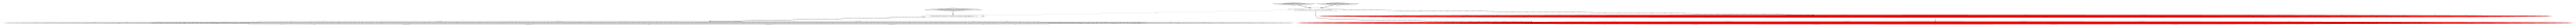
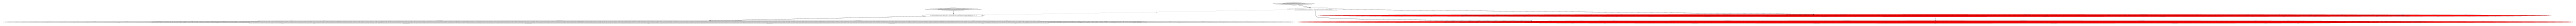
  digraph {
    fontname=Montserrat
    node [fillcolor=lightgray shape=ellipse style=filled fontname=Montserrat]
    edge [style=bold fontname=Montserrat]
    n1 [fillcolor=white label="final DatabaseMetaData metaData = client.getMetaData()@@@3@@@['1', '1', '0']"]
    n2 [fillcolor=red label="Assert.assertEquals(ImmutableList.of(row(Pair.of(\"TABLE_SCHEM\",\"druid\"),Pair.of(\"TABLE_NAME\",\"foo\"),Pair.of(\"COLUMN_NAME\",\"__time\"),Pair.of(\"DATA_TYPE\",Types.TIMESTAMP),Pair.of(\"TYPE_NAME\",\"TIMESTAMP\"),Pair.of(\"IS_NULLABLE\",\"NO\")),row(Pair.of(\"TABLE_SCHEM\",\"druid\"),Pair.of(\"TABLE_NAME\",\"foo\"),Pair.of(\"COLUMN_NAME\",\"cnt\"),Pair.of(\"DATA_TYPE\",Types.BIGINT),Pair.of(\"TYPE_NAME\",\"BIGINT\"),Pair.of(\"IS_NULLABLE\",nullNumeric? \"YES\": \"NO\")),row(Pair.of(\"TABLE_SCHEM\",\"druid\"),Pair.of(\"TABLE_NAME\",\"foo\"),Pair.of(\"COLUMN_NAME\",\"dim1\"),Pair.of(\"DATA_TYPE\",Types.VARCHAR),Pair.of(\"TYPE_NAME\",\"VARCHAR\"),Pair.of(\"IS_NULLABLE\",\"YES\")),row(Pair.of(\"TABLE_SCHEM\",\"druid\"),Pair.of(\"TABLE_NAME\",\"foo\"),Pair.of(\"COLUMN_NAME\",\"dim2\"),Pair.of(\"DATA_TYPE\",Types.VARCHAR),Pair.of(\"TYPE_NAME\",\"VARCHAR\"),Pair.of(\"IS_NULLABLE\",\"YES\")),row(Pair.of(\"TABLE_SCHEM\",\"druid\"),Pair.of(\"TABLE_NAME\",\"foo\"),Pair.of(\"COLUMN_NAME\",\"dim3\"),Pair.of(\"DATA_TYPE\",Types.VARCHAR),Pair.of(\"TYPE_NAME\",\"VARCHAR\"),Pair.of(\"IS_NULLABLE\",\"YES\")),row(Pair.of(\"TABLE_SCHEM\",\"druid\"),Pair.of(\"TABLE_NAME\",\"foo\"),Pair.of(\"COLUMN_NAME\",\"m1\"),Pair.of(\"DATA_TYPE\",Types.FLOAT),Pair.of(\"TYPE_NAME\",\"FLOAT\"),Pair.of(\"IS_NULLABLE\",nullNumeric? \"YES\": \"NO\")),row(Pair.of(\"TABLE_SCHEM\",\"druid\"),Pair.of(\"TABLE_NAME\",\"foo\"),Pair.of(\"COLUMN_NAME\",\"m2\"),Pair.of(\"DATA_TYPE\",Types.DOUBLE),Pair.of(\"TYPE_NAME\",\"DOUBLE\"),Pair.of(\"IS_NULLABLE\",nullNumeric? \"YES\": \"NO\")),row(Pair.of(\"TABLE_SCHEM\",\"druid\"),Pair.of(\"TABLE_NAME\",\"foo\"),Pair.of(\"COLUMN_NAME\",\"unique_dim1\"),Pair.of(\"DATA_TYPE\",Types.OTHER),Pair.of(\"TYPE_NAME\",\"OTHER\"),Pair.of(\"IS_NULLABLE\",\"YES\"))),getRows(metaData.getColumns(null,\"dr_id\",\"foo\",null),ImmutableSet.of(\"IS_NULLABLE\",\"TABLE_NAME\",\"TABLE_SCHEM\",\"COLUMN_NAME\",\"DATA_TYPE\",\"TYPE_NAME\")))@@@4@@@['0', '1', '0']"]
    n3 [fillcolor=red label="Assert.assertEquals(ImmutableList.of(row(Pair.of(\"TABLE_SCHEM\",\"druid\"),Pair.of(\"TABLE_NAME\",\"foo\"),Pair.of(\"COLUMN_NAME\",\"__time\"),Pair.of(\"DATA_TYPE\",Types.TIMESTAMP),Pair.of(\"TYPE_NAME\",\"TIMESTAMP\"),Pair.of(\"IS_NULLABLE\",\"NO\")),row(Pair.of(\"TABLE_SCHEM\",\"druid\"),Pair.of(\"TABLE_NAME\",\"foo\"),Pair.of(\"COLUMN_NAME\",\"cnt\"),Pair.of(\"DATA_TYPE\",Types.BIGINT),Pair.of(\"TYPE_NAME\",\"BIGINT\"),Pair.of(\"IS_NULLABLE\",\"NO\")),row(Pair.of(\"TABLE_SCHEM\",\"druid\"),Pair.of(\"TABLE_NAME\",\"foo\"),Pair.of(\"COLUMN_NAME\",\"dim1\"),Pair.of(\"DATA_TYPE\",Types.VARCHAR),Pair.of(\"TYPE_NAME\",\"VARCHAR\"),Pair.of(\"IS_NULLABLE\",\"YES\")),row(Pair.of(\"TABLE_SCHEM\",\"druid\"),Pair.of(\"TABLE_NAME\",\"foo\"),Pair.of(\"COLUMN_NAME\",\"dim2\"),Pair.of(\"DATA_TYPE\",Types.VARCHAR),Pair.of(\"TYPE_NAME\",\"VARCHAR\"),Pair.of(\"IS_NULLABLE\",\"YES\")),row(Pair.of(\"TABLE_SCHEM\",\"druid\"),Pair.of(\"TABLE_NAME\",\"foo\"),Pair.of(\"COLUMN_NAME\",\"dim3\"),Pair.of(\"DATA_TYPE\",Types.VARCHAR),Pair.of(\"TYPE_NAME\",\"VARCHAR\"),Pair.of(\"IS_NULLABLE\",\"YES\")),row(Pair.of(\"TABLE_SCHEM\",\"druid\"),Pair.of(\"TABLE_NAME\",\"foo\"),Pair.of(\"COLUMN_NAME\",\"m1\"),Pair.of(\"DATA_TYPE\",Types.FLOAT),Pair.of(\"TYPE_NAME\",\"FLOAT\"),Pair.of(\"IS_NULLABLE\",\"NO\")),row(Pair.of(\"TABLE_SCHEM\",\"druid\"),Pair.of(\"TABLE_NAME\",\"foo\"),Pair.of(\"COLUMN_NAME\",\"m2\"),Pair.of(\"DATA_TYPE\",Types.DOUBLE),Pair.of(\"TYPE_NAME\",\"DOUBLE\"),Pair.of(\"IS_NULLABLE\",\"NO\")),row(Pair.of(\"TABLE_SCHEM\",\"druid\"),Pair.of(\"TABLE_NAME\",\"foo\"),Pair.of(\"COLUMN_NAME\",\"unique_dim1\"),Pair.of(\"DATA_TYPE\",Types.OTHER),Pair.of(\"TYPE_NAME\",\"OTHER\"),Pair.of(\"IS_NULLABLE\",\"YES\"))),getRows(metaData.getColumns(null,\"dr_id\",\"foo\",null),ImmutableSet.of(\"IS_NULLABLE\",\"TABLE_NAME\",\"TABLE_SCHEM\",\"COLUMN_NAME\",\"DATA_TYPE\",\"TYPE_NAME\")))@@@4@@@['1', '0', '0']"]
    n4 [fillcolor=white label="final DatabaseMetaData metaData = superuserClient.getMetaData()@@@3@@@['0', '0', '1']"]
    n5 [label="testDatabaseMetaDataColumns['0', '1', '0']" shape=diamond]
-   n6 [label="testDatabaseMetaDataColumns['1', '0', '0']" shape=diamond]
    n7 [label="testDatabaseMetaDataColumnsWithSuperuser['0', '0', '1']" shape=diamond]
    n8 [label="Assert.assertEquals(ImmutableList.of(row(Pair.of(\"TABLE_SCHEM\",\"druid\"),Pair.of(\"TABLE_NAME\",CalciteTests.FORBIDDEN_DATASOURCE),Pair.of(\"COLUMN_NAME\",\"__time\"),Pair.of(\"DATA_TYPE\",Types.TIMESTAMP),Pair.of(\"TYPE_NAME\",\"TIMESTAMP\"),Pair.of(\"IS_NULLABLE\",\"NO\")),row(Pair.of(\"TABLE_SCHEM\",\"druid\"),Pair.of(\"TABLE_NAME\",CalciteTests.FORBIDDEN_DATASOURCE),Pair.of(\"COLUMN_NAME\",\"cnt\"),Pair.of(\"DATA_TYPE\",Types.BIGINT),Pair.of(\"TYPE_NAME\",\"BIGINT\"),Pair.of(\"IS_NULLABLE\",\"NO\")),row(Pair.of(\"TABLE_SCHEM\",\"druid\"),Pair.of(\"TABLE_NAME\",CalciteTests.FORBIDDEN_DATASOURCE),Pair.of(\"COLUMN_NAME\",\"dim1\"),Pair.of(\"DATA_TYPE\",Types.VARCHAR),Pair.of(\"TYPE_NAME\",\"VARCHAR\"),Pair.of(\"IS_NULLABLE\",\"YES\")),row(Pair.of(\"TABLE_SCHEM\",\"druid\"),Pair.of(\"TABLE_NAME\",CalciteTests.FORBIDDEN_DATASOURCE),Pair.of(\"COLUMN_NAME\",\"dim2\"),Pair.of(\"DATA_TYPE\",Types.VARCHAR),Pair.of(\"TYPE_NAME\",\"VARCHAR\"),Pair.of(\"IS_NULLABLE\",\"YES\")),row(Pair.of(\"TABLE_SCHEM\",\"druid\"),Pair.of(\"TABLE_NAME\",CalciteTests.FORBIDDEN_DATASOURCE),Pair.of(\"COLUMN_NAME\",\"m1\"),Pair.of(\"DATA_TYPE\",Types.FLOAT),Pair.of(\"TYPE_NAME\",\"FLOAT\"),Pair.of(\"IS_NULLABLE\",\"NO\")),row(Pair.of(\"TABLE_SCHEM\",\"druid\"),Pair.of(\"TABLE_NAME\",CalciteTests.FORBIDDEN_DATASOURCE),Pair.of(\"COLUMN_NAME\",\"m2\"),Pair.of(\"DATA_TYPE\",Types.DOUBLE),Pair.of(\"TYPE_NAME\",\"DOUBLE\"),Pair.of(\"IS_NULLABLE\",\"NO\")),row(Pair.of(\"TABLE_SCHEM\",\"druid\"),Pair.of(\"TABLE_NAME\",CalciteTests.FORBIDDEN_DATASOURCE),Pair.of(\"COLUMN_NAME\",\"unique_dim1\"),Pair.of(\"DATA_TYPE\",Types.OTHER),Pair.of(\"TYPE_NAME\",\"OTHER\"),Pair.of(\"IS_NULLABLE\",\"YES\"))),getRows(metaData.getColumns(null,\"dr_id\",CalciteTests.FORBIDDEN_DATASOURCE,null),ImmutableSet.of(\"IS_NULLABLE\",\"TABLE_NAME\",\"TABLE_SCHEM\",\"COLUMN_NAME\",\"DATA_TYPE\",\"TYPE_NAME\")))@@@4@@@['0', '0', '1']"]
    n1 -> n2
    n1 -> n3
    n1 -> n4 [label=0 style=dashed]
    n3 -> n2 [label=0 style=dashed]
    n4 -> n8
    n5 -> n1
-   n6 -> n1
    n7 -> n4
  }
